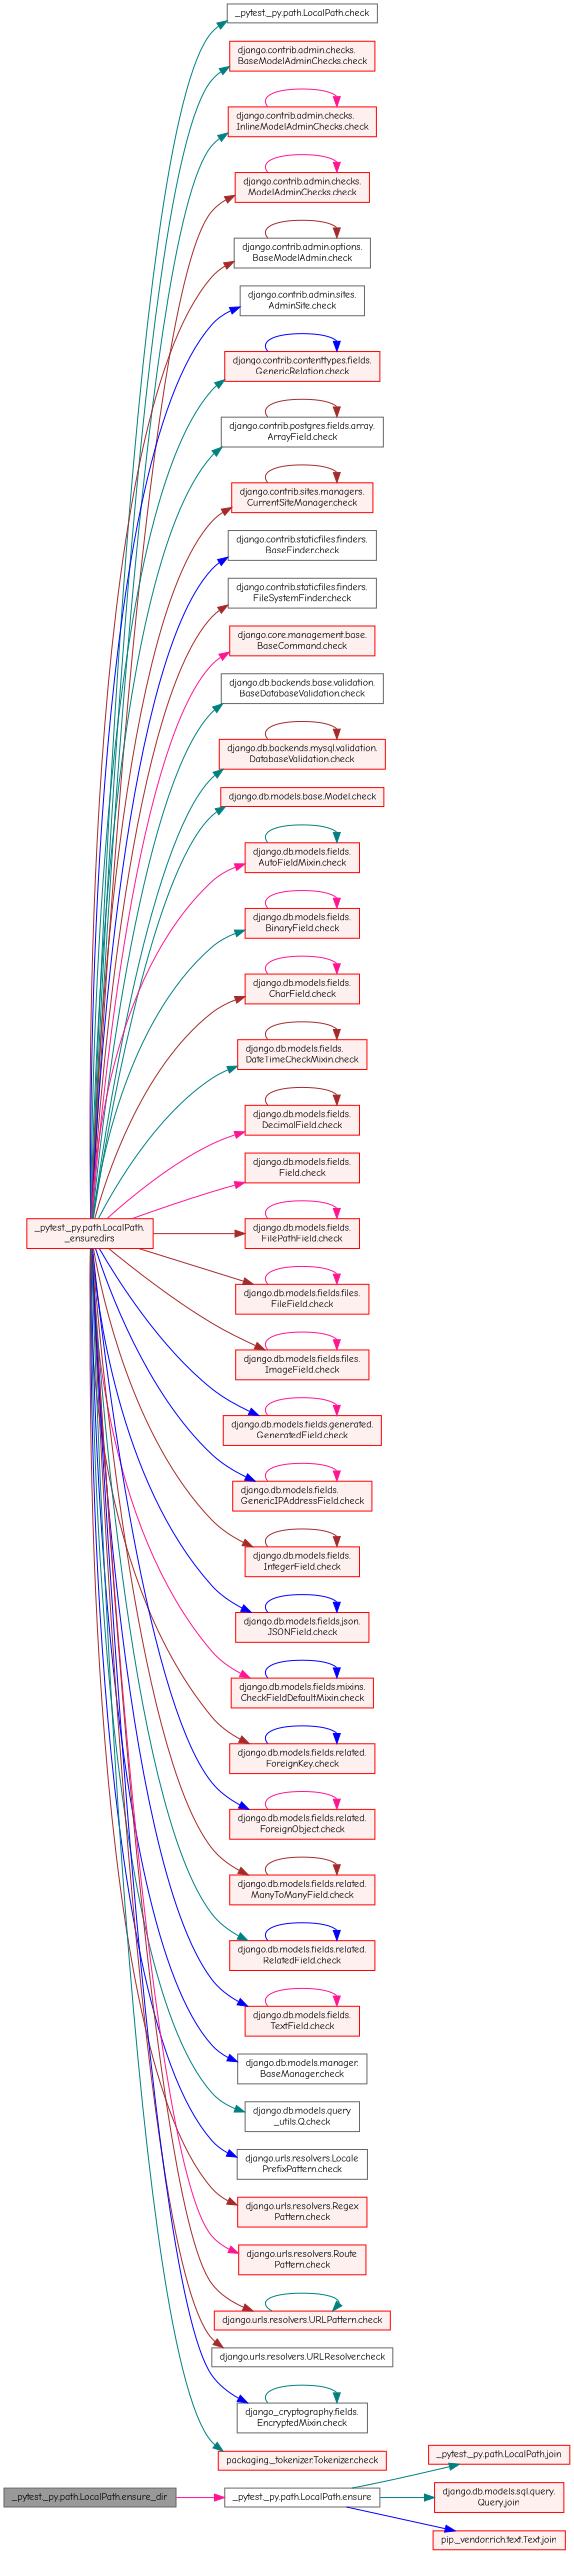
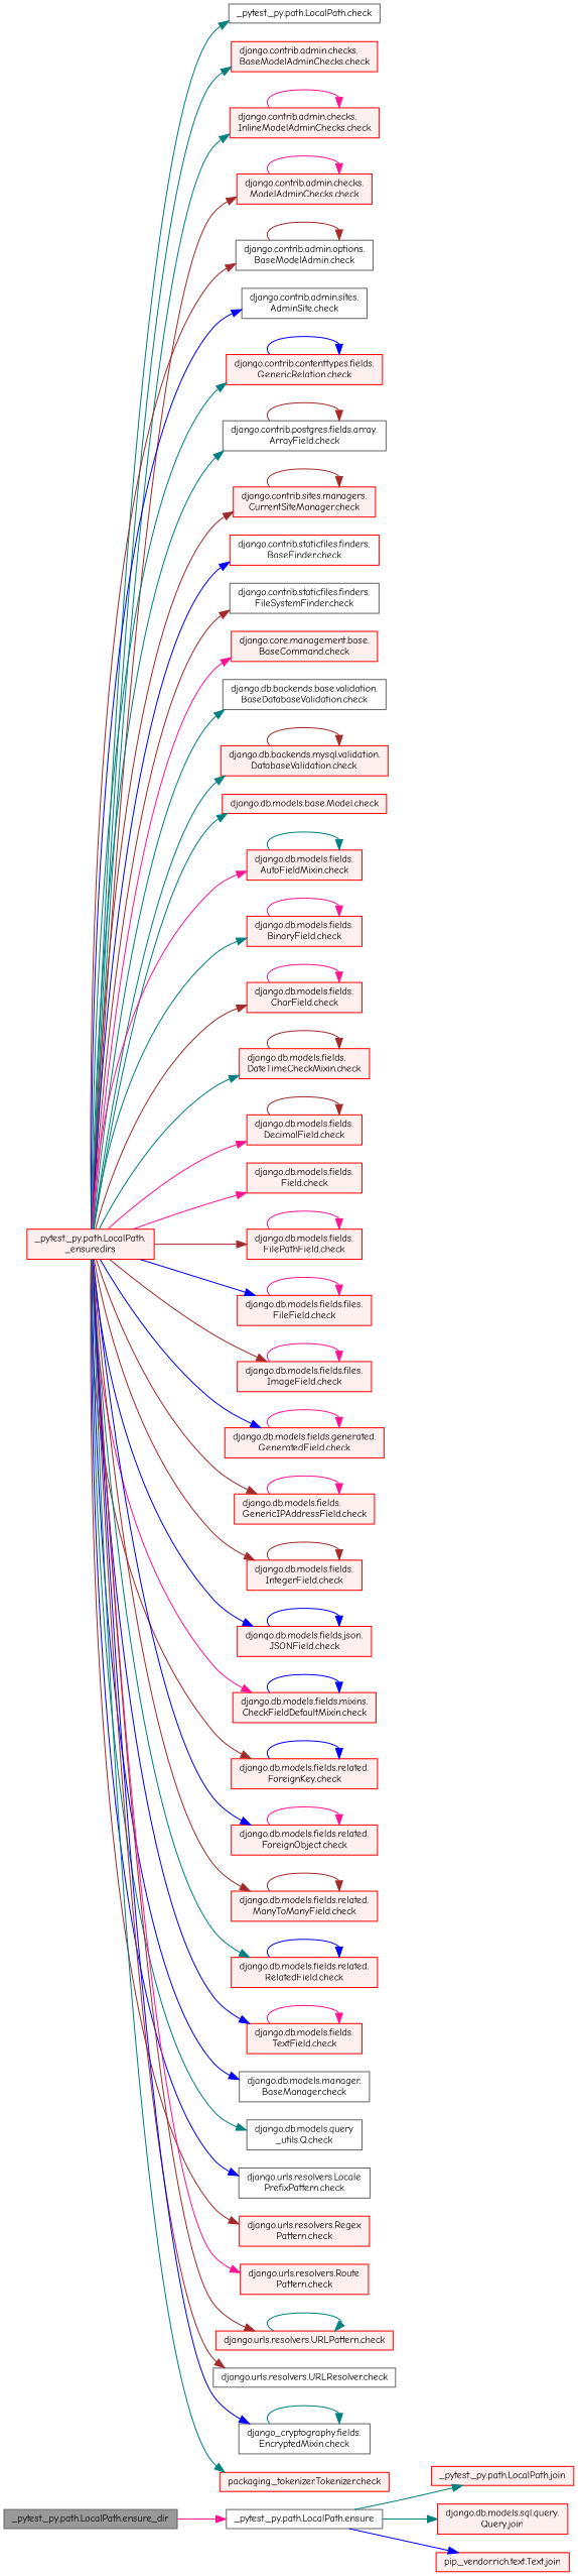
  digraph {
    fontname="Comic Neue"
    rankdir=LR
    node [color=red fillcolor="#FFF0F0" fontname="Comic Neue" fontsize=10 shape=box style=filled]
    edge [color=brown fontname="Comic Neue" fontsize=10 labelfontname=Helvetica labelfontsize=10 style=solid]
    n1 [color=gray40 fillcolor=grey60 fontcolor=black height=0.2 label="_pytest._py.path.LocalPath.ensure_dir" width=0.4]
    n2 [color=grey40 fillcolor=white height=0.2 label="_pytest._py.path.LocalPath.ensure" width=0.4]
    n3 [height=0.2 label="_pytest._py.path.LocalPath.join" width=0.4]
    n4 [height=0.2 label="django.db.models.sql.query.\lQuery.join" width=0.4]
    n5 [height=0.2 label="pip._vendor.rich.text.Text.join" width=0.4]
    n6 [height=0.2 label="_pytest._py.path.LocalPath.\l_ensuredirs" width=0.4]
    n7 [color=grey40 fillcolor=white height=0.2 label="_pytest._py.path.LocalPath.check" width=0.4]
    n8 [height=0.2 label="django.contrib.admin.checks.\lBaseModelAdminChecks.check" width=0.4]
    n9 [height=0.2 label="django.contrib.admin.checks.\lInlineModelAdminChecks.check" width=0.4]
    n10 [height=0.2 label="django.contrib.admin.checks.\lModelAdminChecks.check" width=0.4]
    n11 [color=grey40 fillcolor=white height=0.2 label="django.contrib.admin.options.\lBaseModelAdmin.check" width=0.4]
    n12 [color=grey40 fillcolor=white height=0.2 label="django.contrib.admin.sites.\lAdminSite.check" width=0.4]
    n13 [height=0.2 label="django.contrib.contenttypes.fields.\lGenericRelation.check" width=0.4]
    n14 [color=grey40 fillcolor=white height=0.2 label="django.contrib.postgres.fields.array.\lArrayField.check" width=0.4]
    n15 [height=0.2 label="django.contrib.sites.managers.\lCurrentSiteManager.check" width=0.4]
-   n16 [color=grey40 fillcolor=white height=0.2 label="django.contrib.staticfiles.finders.\lBaseFinder.check" width=0.4]
+   n16 [fillcolor=white height=0.2 label="django.contrib.staticfiles.finders.\lBaseFinder.check" width=0.4]
    n17 [color=grey40 fillcolor=white height=0.2 label="django.contrib.staticfiles.finders.\lFileSystemFinder.check" width=0.4]
    n18 [height=0.2 label="django.core.management.base.\lBaseCommand.check" width=0.4]
    n19 [color=grey40 fillcolor=white height=0.2 label="django.db.backends.base.validation.\lBaseDatabaseValidation.check" width=0.4]
    n20 [height=0.2 label="django.db.backends.mysql.validation.\lDatabaseValidation.check" width=0.4]
    n21 [height=0.2 label="django.db.models.base.Model.check" width=0.4]
    n22 [height=0.2 label="django.db.models.fields.\lAutoFieldMixin.check" width=0.4]
    n23 [height=0.2 label="django.db.models.fields.\lBinaryField.check" width=0.4]
    n24 [height=0.2 label="django.db.models.fields.\lCharField.check" width=0.4]
    n25 [height=0.2 label="django.db.models.fields.\lDateTimeCheckMixin.check" width=0.4]
    n26 [height=0.2 label="django.db.models.fields.\lDecimalField.check" width=0.4]
    n27 [height=0.2 label="django.db.models.fields.\lField.check" width=0.4]
    n28 [height=0.2 label="django.db.models.fields.\lFilePathField.check" width=0.4]
    n29 [height=0.2 label="django.db.models.fields.files.\lFileField.check" width=0.4]
    n30 [height=0.2 label="django.db.models.fields.files.\lImageField.check" width=0.4]
    n31 [height=0.2 label="django.db.models.fields.generated.\lGeneratedField.check" width=0.4]
    n32 [height=0.2 label="django.db.models.fields.\lGenericIPAddressField.check" width=0.4]
    n33 [height=0.2 label="django.db.models.fields.\lIntegerField.check" width=0.4]
    n34 [height=0.2 label="django.db.models.fields.json.\lJSONField.check" width=0.4]
    n35 [height=0.2 label="django.db.models.fields.mixins.\lCheckFieldDefaultMixin.check" width=0.4]
    n36 [height=0.2 label="django.db.models.fields.related.\lForeignKey.check" width=0.4]
    n37 [height=0.2 label="django.db.models.fields.related.\lForeignObject.check" width=0.4]
    n38 [height=0.2 label="django.db.models.fields.related.\lManyToManyField.check" width=0.4]
    n39 [height=0.2 label="django.db.models.fields.related.\lRelatedField.check" width=0.4]
    n40 [height=0.2 label="django.db.models.fields.\lTextField.check" width=0.4]
    n41 [color=grey40 fillcolor=white height=0.2 label="django.db.models.manager.\lBaseManager.check" width=0.4]
    n42 [color=grey40 fillcolor=white height=0.2 label="django.db.models.query\l_utils.Q.check" width=0.4]
    n43 [color=grey40 fillcolor=white height=0.2 label="django.urls.resolvers.Locale\lPrefixPattern.check" width=0.4]
    n44 [height=0.2 label="django.urls.resolvers.Regex\lPattern.check" width=0.4]
    n45 [height=0.2 label="django.urls.resolvers.Route\lPattern.check" width=0.4]
    n46 [height=0.2 label="django.urls.resolvers.URLPattern.check" width=0.4]
    n47 [color=grey40 fillcolor=white height=0.2 label="django.urls.resolvers.URLResolver.check" width=0.4]
    n48 [color=grey40 fillcolor=white height=0.2 label="django_cryptography.fields.\lEncryptedMixin.check" width=0.4]
    n49 [height=0.2 label="packaging._tokenizer.Tokenizer.check" width=0.4]
    n1 -> n2 [color=deeppink]
    n2 -> n3 [color=teal]
    n2 -> n4 [color=teal]
    n2 -> n5 [color=blue]
    n6 -> n7 [color=teal]
    n6 -> n8 [color=teal]
    n6 -> n9 [color=teal]
    n6 -> n10
    n6 -> n11
    n6 -> n12 [color=blue]
    n6 -> n13 [color=teal]
    n6 -> n14 [color=teal]
    n6 -> n15
    n6 -> n16 [color=blue]
    n6 -> n17
    n6 -> n18 [color=deeppink]
    n6 -> n19 [color=teal]
    n6 -> n20 [color=teal]
    n6 -> n21 [color=teal]
    n6 -> n22 [color=deeppink]
    n6 -> n23 [color=teal]
    n6 -> n24
    n6 -> n25 [color=teal]
    n6 -> n26 [color=deeppink]
    n6 -> n27 [color=deeppink]
    n6 -> n28
-   n6 -> n29
+   n6 -> n29 [color=blue]
    n6 -> n30
    n6 -> n31 [color=blue]
-   n6 -> n32 [color=blue]
+   n6 -> n32
    n6 -> n33
    n6 -> n34 [color=blue]
    n6 -> n35 [color=deeppink]
    n6 -> n36
    n6 -> n37 [color=blue]
    n6 -> n38
    n6 -> n39 [color=teal]
    n6 -> n40 [color=blue]
    n6 -> n41 [color=blue]
    n6 -> n42 [color=teal]
    n6 -> n43 [color=blue]
    n6 -> n44
    n6 -> n45 [color=deeppink]
    n6 -> n46
    n6 -> n47
    n6 -> n48 [color=blue]
    n6 -> n49 [color=teal]
    n9 -> n9 [color=deeppink]
    n10 -> n10 [color=deeppink]
    n11 -> n11
    n13 -> n13 [color=blue]
    n14 -> n14
    n15 -> n15
    n20 -> n20
    n22 -> n22 [color=teal]
    n23 -> n23 [color=deeppink]
    n24 -> n24 [color=deeppink]
    n25 -> n25
    n26 -> n26
    n28 -> n28 [color=deeppink]
    n29 -> n29 [color=deeppink]
    n30 -> n30 [color=deeppink]
    n31 -> n31 [color=deeppink]
    n32 -> n32 [color=deeppink]
    n33 -> n33
    n34 -> n34 [color=blue]
    n35 -> n35 [color=blue]
    n36 -> n36 [color=blue]
    n37 -> n37 [color=deeppink]
    n38 -> n38
    n39 -> n39 [color=blue]
    n40 -> n40 [color=deeppink]
    n46 -> n46 [color=teal]
    n48 -> n48 [color=teal]
  }
